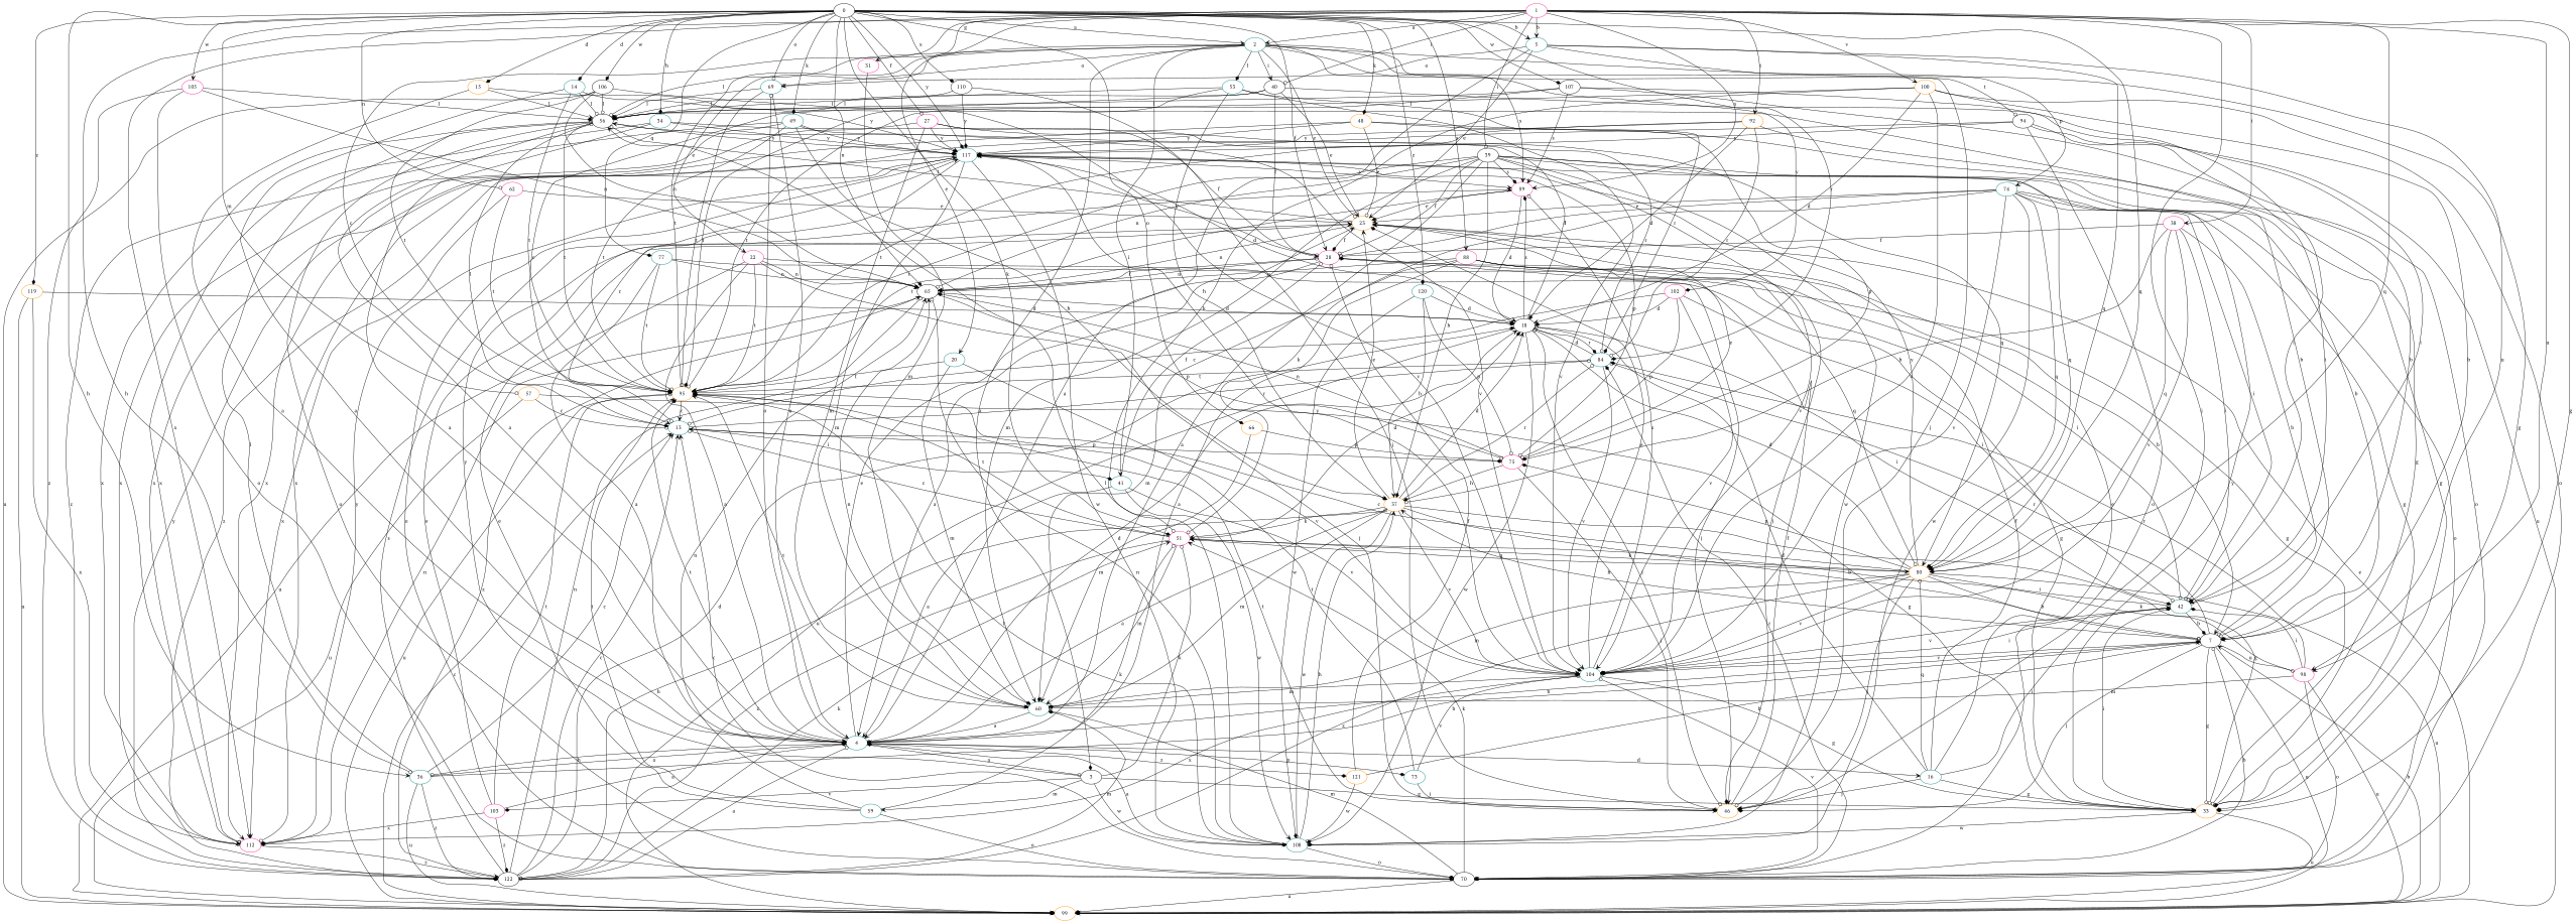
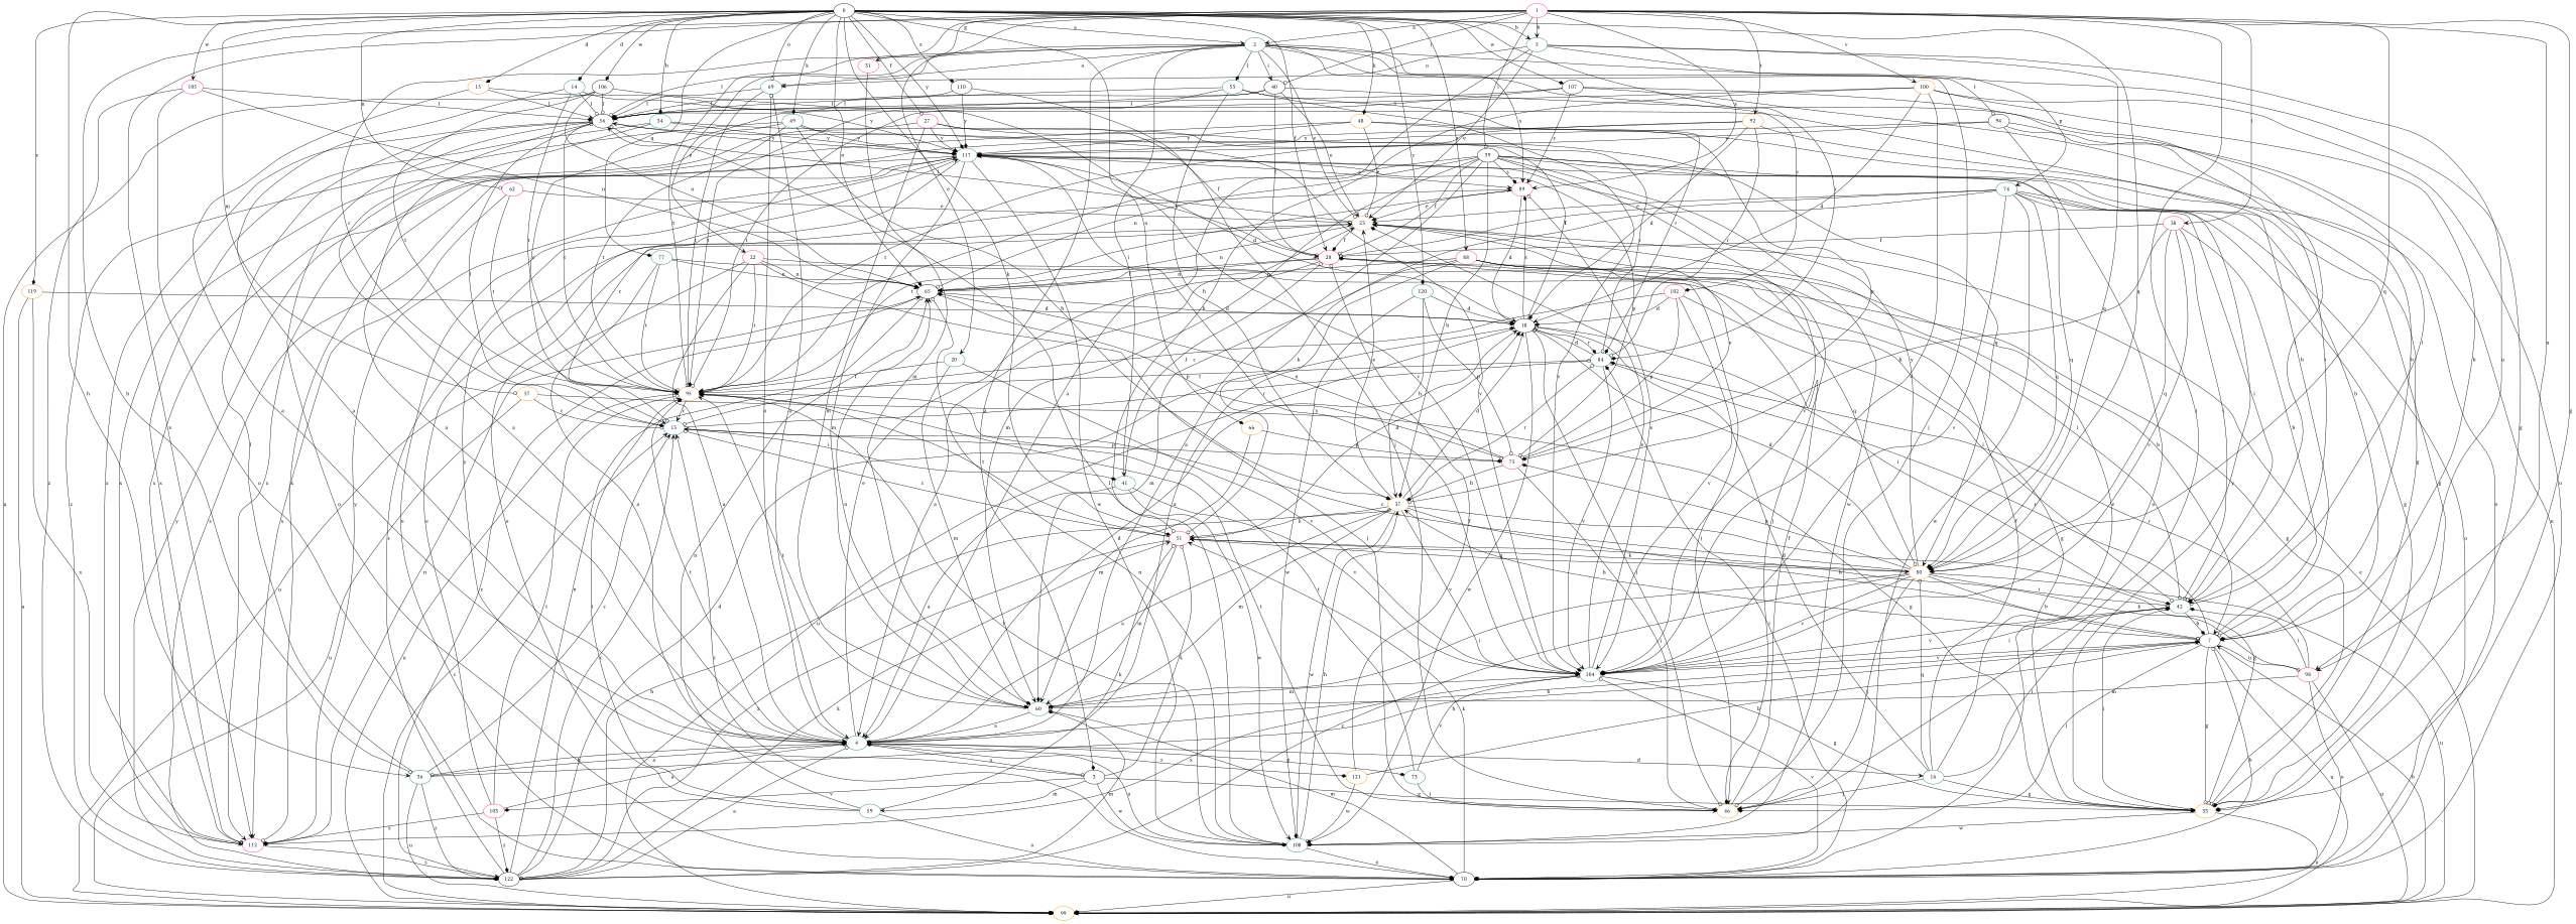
  strict digraph {
    fontname="PT Serif"
    node [color=teal fontname="PT Serif"]
    edge [arrowhead=odot fontname="PT Serif"]
    0 [color=black]
    2
    5
    14
    15 [color=darkorange]
    27 [color=deeppink]
    28 [color=deeppink]
    34
    36
    48 [color=darkorange]
    49
    51 [color=deeppink]
    57 [color=darkorange]
    62 [color=deeppink]
    65 [color=black]
    66 [color=darkorange]
    69
    77
    80 [color=darkorange]
    84
    88 [color=deeppink]
    105 [color=deeppink]
    106 [color=black]
    107 [color=black]
    110 [color=black]
    117
    119 [color=darkorange]
    120
    33 [color=darkorange]
    40 [color=black]
    46 [color=darkorange]
    89 [color=deeppink]
    3 [color=black]
    22 [color=deeppink]
    23 [color=darkorange]
    41
    53
    56 [color=black]
    94 [color=black]
    95 [color=darkorange]
    102 [color=deeppink]
    98 [color=deeppink]
    4
    74
    7 [color=black]
    112 [color=deeppink]
    60
    13
    99 [color=darkorange]
    122 [color=black]
    75 [color=deeppink]
    37 [color=darkorange]
    104
    18 [color=black]
    42
    70 [color=black]
    108
    1 [color=deeppink]
    20
    31 [color=deeppink]
    38 [color=deeppink]
    39 [color=black]
    92 [color=darkorange]
    100 [color=darkorange]
    59
    103 [color=deeppink]
    16
    73
    121 [color=darkorange]
    0 -> 2 [arrowhead=vee label=a]
    0 -> 5 [arrowhead=vee label=b]
    0 -> 14 [arrowhead=diamond label=d]
    0 -> 15 [arrowhead=diamond label=d]
    0 -> 27 [label=f]
    0 -> 28 [arrowhead=vee label=f]
    0 -> 34 [arrowhead=diamond label=h]
    0 -> 36 [arrowhead=vee label=h]
    0 -> 48 [arrowhead=diamond label=k]
    0 -> 49 [arrowhead=diamond label=k]
    0 -> 51 [arrowhead=diamond label=k]
    0 -> 57 [label=m]
    0 -> 62 [label=n]
    0 -> 65 [arrowhead=diamond label=n]
    0 -> 66 [arrowhead=diamond label=o]
    0 -> 69 [label=o]
    0 -> 77 [arrowhead=diamond label=q]
    0 -> 80 [arrowhead=diamond label=q]
    0 -> 84 [arrowhead=diamond label=r]
    0 -> 88 [arrowhead=vee label=s]
    0 -> 105 [arrowhead=vee label=w]
    0 -> 106 [arrowhead=diamond label=w]
    0 -> 107 [arrowhead=diamond label=w]
    0 -> 110 [arrowhead=diamond label=x]
    0 -> 117 [arrowhead=diamond label=y]
    0 -> 119 [arrowhead=diamond label=z]
    0 -> 120 [arrowhead=diamond label=z]
    2 -> 69 [label=o]
    2 -> 33 [arrowhead=diamond label=g]
    2 -> 40 [arrowhead=vee label=i]
    2 -> 46 [label=j]
    2 -> 89 [arrowhead=vee label=s]
    2 -> 3 [arrowhead=diamond label=a]
    2 -> 22 [arrowhead=vee label=e]
    2 -> 23 [label=e]
    2 -> 41 [arrowhead=vee label=i]
    2 -> 53 [arrowhead=diamond label=l]
    2 -> 56 [label=l]
    2 -> 94 [label=t]
    2 -> 95 [label=t]
    2 -> 102 [arrowhead=diamond label=v]
    5 -> 69 [arrowhead=vee label=o]
    5 -> 80 [arrowhead=vee label=q]
    5 -> 23 [arrowhead=vee label=e]
    5 -> 98 [arrowhead=vee label=u]
    5 -> 4 [arrowhead=vee label=a]
    5 -> 74 [arrowhead=vee label=p]
    14 -> 117 [arrowhead=diamond label=y]
    14 -> 56 [label=l]
    14 -> 95 [label=t]
    14 -> 4 [arrowhead=vee label=a]
    15 -> 56 [arrowhead=vee label=l]
    15 -> 4 [label=a]
    15 -> 7 [label=b]
    27 -> 28 [label=f]
    27 -> 80 [arrowhead=vee label=q]
    27 -> 117 [arrowhead=vee label=y]
    27 -> 112 [label=x]
    27 -> 60 [arrowhead=vee label=m]
    28 -> 65 [arrowhead=diamond label=n]
    28 -> 117 [arrowhead=vee label=y]
    28 -> 46 [arrowhead=vee label=j]
    28 -> 4 [arrowhead=vee label=a]
    34 -> 84 [label=r]
    34 -> 117 [arrowhead=diamond label=y]
    34 -> 4 [arrowhead=vee label=a]
    34 -> 112 [label=x]
    36 -> 56 [label=l]
    36 -> 4 [arrowhead=diamond label=a]
    36 -> 7 [arrowhead=vee label=b]
    36 -> 13 [arrowhead=vee label=c]
    36 -> 99 [arrowhead=diamond label=u]
    36 -> 122 [arrowhead=diamond label=z]
    48 -> 117 [label=y]
    48 -> 33 [label=g]
    48 -> 23 [label=e]
    48 -> 112 [arrowhead=vee label=x]
    48 -> 75 [arrowhead=diamond label=p]
    49 -> 117 [label=y]
    49 -> 95 [arrowhead=vee label=t]
    49 -> 112 [arrowhead=vee label=x]
    49 -> 122 [label=z]
    49 -> 37 [arrowhead=vee label=h]
    49 -> 104 [arrowhead=vee label=v]
    51 -> 80 [arrowhead=vee label=q]
    51 -> 95 [arrowhead=diamond label=t]
    51 -> 60 [arrowhead=vee label=m]
    51 -> 13 [label=c]
    51 -> 122 [label=z]
    51 -> 18 [arrowhead=diamond label=d]
    57 -> 33 [arrowhead=vee label=g]
    57 -> 13 [label=c]
    57 -> 99 [arrowhead=vee label=u]
    62 -> 23 [label=e]
    62 -> 95 [label=t]
    62 -> 112 [arrowhead=vee label=x]
    65 -> 28 [label=f]
    65 -> 122 [arrowhead=vee label=z]
    65 -> 75 [label=p]
    65 -> 18 [arrowhead=vee label=d]
    66 -> 60 [arrowhead=vee label=m]
    66 -> 75 [label=p]
    69 -> 56 [arrowhead=diamond label=l]
    69 -> 95 [label=t]
    69 -> 4 [arrowhead=vee label=a]
    77 -> 65 [arrowhead=diamond label=n]
    77 -> 33 [arrowhead=vee label=g]
    77 -> 95 [label=t]
    77 -> 4 [arrowhead=diamond label=a]
    80 -> 51 [arrowhead=vee label=k]
    80 -> 117 [label=y]
    80 -> 46 [arrowhead=vee label=j]
    80 -> 7 [label=b]
-   80 -> 60 [arrowhead=diamond label=m]
+   80 -> 60 [arrowhead=diamond label=i]
    80 -> 13 [arrowhead=vee label=c]
    80 -> 99 [arrowhead=diamond label=u]
    80 -> 122 [label=z]
    80 -> 75 [arrowhead=diamond label=p]
    80 -> 104 [arrowhead=vee label=v]
    80 -> 18 [label=d]
    80 -> 42 [label=i]
    84 -> 95 [arrowhead=vee label=t]
    84 -> 104 [arrowhead=vee label=v]
    84 -> 18 [label=d]
    88 -> 65 [arrowhead=vee label=n]
    88 -> 80 [label=q]
    88 -> 4 [arrowhead=vee label=a]
    88 -> 7 [arrowhead=vee label=b]
    88 -> 60 [arrowhead=diamond label=m]
    88 -> 42 [label=i]
    105 -> 65 [arrowhead=vee label=n]
    105 -> 56 [arrowhead=diamond label=l]
    105 -> 122 [arrowhead=diamond label=z]
    105 -> 70 [label=o]
    106 -> 65 [arrowhead=vee label=n]
    106 -> 56 [label=l]
    106 -> 95 [arrowhead=vee label=t]
    106 -> 99 [label=u]
    106 -> 104 [arrowhead=vee label=v]
    107 -> 89 [arrowhead=vee label=s]
    107 -> 56 [arrowhead=diamond label=l]
    107 -> 95 [label=t]
    107 -> 7 [arrowhead=diamond label=b]
    107 -> 42 [arrowhead=diamond label=i]
    110 -> 117 [arrowhead=diamond label=y]
    110 -> 46 [arrowhead=diamond label=j]
    110 -> 56 [label=l]
    117 -> 89 [arrowhead=vee label=s]
    117 -> 60 [arrowhead=diamond label=m]
    117 -> 13 [label=c]
    117 -> 122 [arrowhead=diamond label=z]
    117 -> 75 [label=p]
    117 -> 18 [arrowhead=vee label=d]
    117 -> 70 [arrowhead=diamond label=o]
    117 -> 108 [arrowhead=vee label=w]
    119 -> 112 [label=x]
    119 -> 99 [arrowhead=diamond label=u]
    119 -> 18 [arrowhead=diamond label=d]
    120 -> 75 [label=p]
    120 -> 37 [arrowhead=vee label=h]
    120 -> 18 [arrowhead=diamond label=d]
    120 -> 108 [arrowhead=diamond label=w]
    33 -> 117 [arrowhead=vee label=y]
    33 -> 99 [arrowhead=vee label=u]
    33 -> 42 [arrowhead=diamond label=i]
    33 -> 108 [arrowhead=diamond label=w]
    40 -> 28 [arrowhead=vee label=f]
    40 -> 23 [arrowhead=vee label=e]
    40 -> 56 [label=l]
    40 -> 13 [arrowhead=vee label=c]
    40 -> 42 [label=i]
    46 -> 28 [arrowhead=diamond label=f]
    46 -> 95 [arrowhead=vee label=t]
    89 -> 23 [arrowhead=diamond label=e]
    89 -> 95 [arrowhead=vee label=t]
    89 -> 18 [label=d]
    3 -> 51 [label=k]
    3 -> 117 [arrowhead=vee label=y]
    3 -> 33 [label=g]
    3 -> 108 [arrowhead=diamond label=w]
    3 -> 59 [arrowhead=vee label=m]
    3 -> 103 [arrowhead=diamond label=v]
    22 -> 65 [arrowhead=vee label=n]
    22 -> 33 [label=g]
    22 -> 46 [label=j]
    22 -> 95 [label=t]
    22 -> 4 [arrowhead=vee label=a]
    22 -> 99 [arrowhead=diamond label=u]
    23 -> 28 [arrowhead=diamond label=f]
    23 -> 65 [arrowhead=vee label=n]
    23 -> 46 [arrowhead=diamond label=j]
    23 -> 56 [label=l]
    41 -> 28 [label=f]
    41 -> 4 [arrowhead=vee label=a]
    41 -> 104 [arrowhead=diamond label=v]
    41 -> 108 [arrowhead=vee label=w]
    53 -> 84 [arrowhead=diamond label=r]
    53 -> 56 [arrowhead=vee label=l]
    53 -> 95 [arrowhead=diamond label=t]
    53 -> 37 [arrowhead=diamond label=h]
    53 -> 104 [arrowhead=diamond label=v]
    56 -> 117 [arrowhead=diamond label=y]
    56 -> 95 [arrowhead=diamond label=t]
    56 -> 4 [arrowhead=diamond label=a]
    56 -> 112 [label=x]
    56 -> 70 [label=o]
    94 -> 117 [arrowhead=vee label=y]
    94 -> 112 [label=x]
    94 -> 99 [arrowhead=vee label=u]
    94 -> 42 [arrowhead=vee label=i]
    94 -> 70 [arrowhead=vee label=o]
    95 -> 13 [arrowhead=vee label=c]
    95 -> 99 [arrowhead=vee label=u]
    102 -> 13 [label=c]
    102 -> 75 [label=p]
    102 -> 104 [arrowhead=vee label=v]
    102 -> 18 [arrowhead=diamond label=d]
    102 -> 42 [label=i]
    98 -> 51 [arrowhead=vee label=k]
    98 -> 84 [arrowhead=diamond label=r]
    98 -> 60 [label=m]
    98 -> 99 [arrowhead=diamond label=u]
    98 -> 42 [arrowhead=diamond label=i]
    98 -> 70 [label=o]
    4 -> 36 [label=h]
    4 -> 69 [label=o]
    4 -> 3 [label=a]
    4 -> 23 [arrowhead=vee label=e]
    4 -> 95 [arrowhead=diamond label=t]
    4 -> 7 [arrowhead=diamond label=b]
    4 -> 18 [arrowhead=vee label=d]
    4 -> 16 [arrowhead=vee label=d]
    4 -> 73 [arrowhead=diamond label=p]
    4 -> 121 [arrowhead=diamond label=z]
    74 -> 28 [label=f]
    74 -> 51 [label=k]
    74 -> 80 [arrowhead=diamond label=q]
    74 -> 33 [label=g]
    74 -> 23 [arrowhead=vee label=e]
    74 -> 104 [arrowhead=diamond label=v]
    74 -> 42 [label=i]
    74 -> 70 [arrowhead=diamond label=o]
    74 -> 108 [label=w]
    7 -> 84 [label=r]
    7 -> 33 [label=g]
    7 -> 46 [arrowhead=diamond label=j]
    7 -> 98 [label=u]
    7 -> 99 [label=u]
    7 -> 37 [arrowhead=vee label=h]
    7 -> 104 [label=v]
    112 -> 65 [arrowhead=vee label=n]
    112 -> 117 [arrowhead=vee label=y]
    112 -> 122 [label=z]
    60 -> 65 [arrowhead=vee label=n]
    60 -> 95 [arrowhead=vee label=t]
    60 -> 4 [label=a]
    13 -> 84 [label=r]
    13 -> 41 [arrowhead=diamond label=i]
    13 -> 56 [label=l]
    13 -> 75 [arrowhead=diamond label=p]
    99 -> 23 [label=e]
    99 -> 7 [arrowhead=vee label=b]
    99 -> 13 [arrowhead=vee label=c]
    122 -> 51 [arrowhead=vee label=k]
    122 -> 65 [label=n]
    122 -> 117 [label=y]
    122 -> 89 [arrowhead=vee label=s]
    122 -> 4 [label=a]
    122 -> 60 [arrowhead=diamond label=m]
    122 -> 13 [arrowhead=vee label=c]
    122 -> 37 [label=h]
    122 -> 18 [arrowhead=diamond label=d]
    75 -> 65 [arrowhead=diamond label=n]
    75 -> 46 [label=j]
    75 -> 23 [arrowhead=vee label=e]
    75 -> 37 [arrowhead=diamond label=h]
    37 -> 51 [arrowhead=vee label=k]
    37 -> 84 [label=r]
    37 -> 33 [label=g]
    37 -> 23 [arrowhead=vee label=e]
    37 -> 4 [label=a]
    37 -> 7 [label=b]
    37 -> 60 [label=m]
    37 -> 104 [arrowhead=diamond label=v]
    37 -> 18 [arrowhead=vee label=d]
    37 -> 108 [label=w]
    104 -> 117 [arrowhead=diamond label=y]
    104 -> 33 [arrowhead=diamond label=g]
    104 -> 89 [label=s]
    104 -> 23 [arrowhead=diamond label=e]
    104 -> 112 [arrowhead=diamond label=x]
    104 -> 60 [label=m]
    104 -> 42 [label=i]
    18 -> 84 [arrowhead=diamond label=r]
    18 -> 46 [label=j]
    18 -> 89 [arrowhead=diamond label=s]
    18 -> 56 [arrowhead=vee label=l]
    18 -> 99 [label=u]
    18 -> 42 [arrowhead=diamond label=i]
    18 -> 108 [arrowhead=diamond label=w]
    42 -> 7 [arrowhead=diamond label=b]
    42 -> 104 [arrowhead=diamond label=v]
    70 -> 51 [arrowhead=vee label=k]
    70 -> 84 [arrowhead=diamond label=r]
    70 -> 7 [label=b]
    70 -> 60 [label=m]
    70 -> 13 [arrowhead=vee label=c]
    70 -> 99 [arrowhead=diamond label=u]
    70 -> 104 [label=v]
    108 -> 65 [label=n]
    108 -> 56 [arrowhead=vee label=l]
    108 -> 95 [label=t]
    108 -> 4 [arrowhead=diamond label=a]
    108 -> 37 [arrowhead=vee label=h]
    108 -> 70 [arrowhead=diamond label=o]
    1 -> 2 [arrowhead=vee label=a]
    1 -> 5 [arrowhead=vee label=b]
    1 -> 36 [label=h]
    1 -> 80 [arrowhead=vee label=q]
    1 -> 33 [arrowhead=diamond label=g]
    1 -> 40 [label=i]
    1 -> 46 [arrowhead=vee label=j]
    1 -> 89 [arrowhead=vee label=s]
    1 -> 98 [arrowhead=vee label=u]
    1 -> 112 [arrowhead=vee label=x]
    1 -> 13 [arrowhead=diamond label=c]
    1 -> 20 [arrowhead=vee label=e]
    1 -> 31 [arrowhead=vee label=g]
    1 -> 38 [arrowhead=vee label=i]
    1 -> 39 [label=i]
    1 -> 92 [arrowhead=vee label=t]
    1 -> 100 [arrowhead=vee label=v]
    20 -> 95 [label=t]
    20 -> 60 [arrowhead=diamond label=m]
    20 -> 104 [arrowhead=vee label=v]
    31 -> 60 [label=m]
    38 -> 28 [label=f]
    38 -> 80 [arrowhead=diamond label=q]
    38 -> 7 [label=b]
    38 -> 37 [label=h]
    38 -> 104 [label=v]
    38 -> 42 [label=i]
    39 -> 28 [label=f]
    39 -> 65 [label=n]
    39 -> 80 [arrowhead=diamond label=q]
    39 -> 33 [arrowhead=diamond label=g]
    39 -> 89 [arrowhead=diamond label=s]
    39 -> 95 [arrowhead=vee label=t]
    39 -> 4 [label=a]
    39 -> 7 [arrowhead=vee label=b]
    39 -> 60 [arrowhead=vee label=m]
    39 -> 37 [arrowhead=diamond label=h]
    39 -> 104 [arrowhead=diamond label=v]
    39 -> 108 [label=w]
    92 -> 84 [label=r]
    92 -> 117 [arrowhead=diamond label=y]
    92 -> 95 [arrowhead=vee label=t]
    92 -> 18 [arrowhead=diamond label=d]
    92 -> 70 [label=o]
    100 -> 51 [label=k]
    100 -> 56 [arrowhead=vee label=l]
    100 -> 7 [arrowhead=diamond label=b]
    100 -> 104 [label=v]
    100 -> 18 [arrowhead=vee label=d]
    100 -> 70 [label=o]
    59 -> 51 [label=k]
    59 -> 65 [arrowhead=vee label=n]
    59 -> 23 [arrowhead=vee label=e]
    59 -> 95 [arrowhead=vee label=t]
    59 -> 70 [label=o]
    103 -> 23 [arrowhead=vee label=e]
    103 -> 95 [label=t]
    103 -> 4 [label=a]
    103 -> 112 [arrowhead=diamond label=x]
    103 -> 122 [arrowhead=diamond label=z]
    16 -> 28 [label=f]
    16 -> 80 [label=q]
    16 -> 33 [arrowhead=vee label=g]
    16 -> 46 [arrowhead=diamond label=j]
    16 -> 23 [arrowhead=vee label=e]
    16 -> 18 [label=d]
    16 -> 42 [arrowhead=vee label=i]
    73 -> 46 [arrowhead=vee label=j]
    73 -> 95 [arrowhead=diamond label=t]
    73 -> 104 [label=v]
    121 -> 28 [label=f]
    121 -> 7 [label=b]
    121 -> 108 [label=w]
  }
